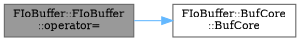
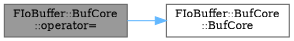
  digraph {
    rankdir=LR
    fontname="DejaVu Serif"
    node [fontname="DejaVu Serif" fontsize=10 shape=box style=filled]
-   n1 [color=gray40 fillcolor=grey60 fontcolor=black height=0.2 label="FIoBuffer::FIoBuffer\l::operator=" width=0.4]
+   n1 [color=gray40 fillcolor=grey60 fontcolor=black height=0.2 label="FIoBuffer::BufCore\l::operator=" width=0.4]
    n2 [color=grey40 fillcolor=white height=0.2 label="FIoBuffer::BufCore\l::BufCore" width=0.4]
    n1 -> n2 [color=steelblue1 fontname="DejaVu Serif" fontsize=10 labelfontname=Helvetica labelfontsize=10 style=solid]
  }
